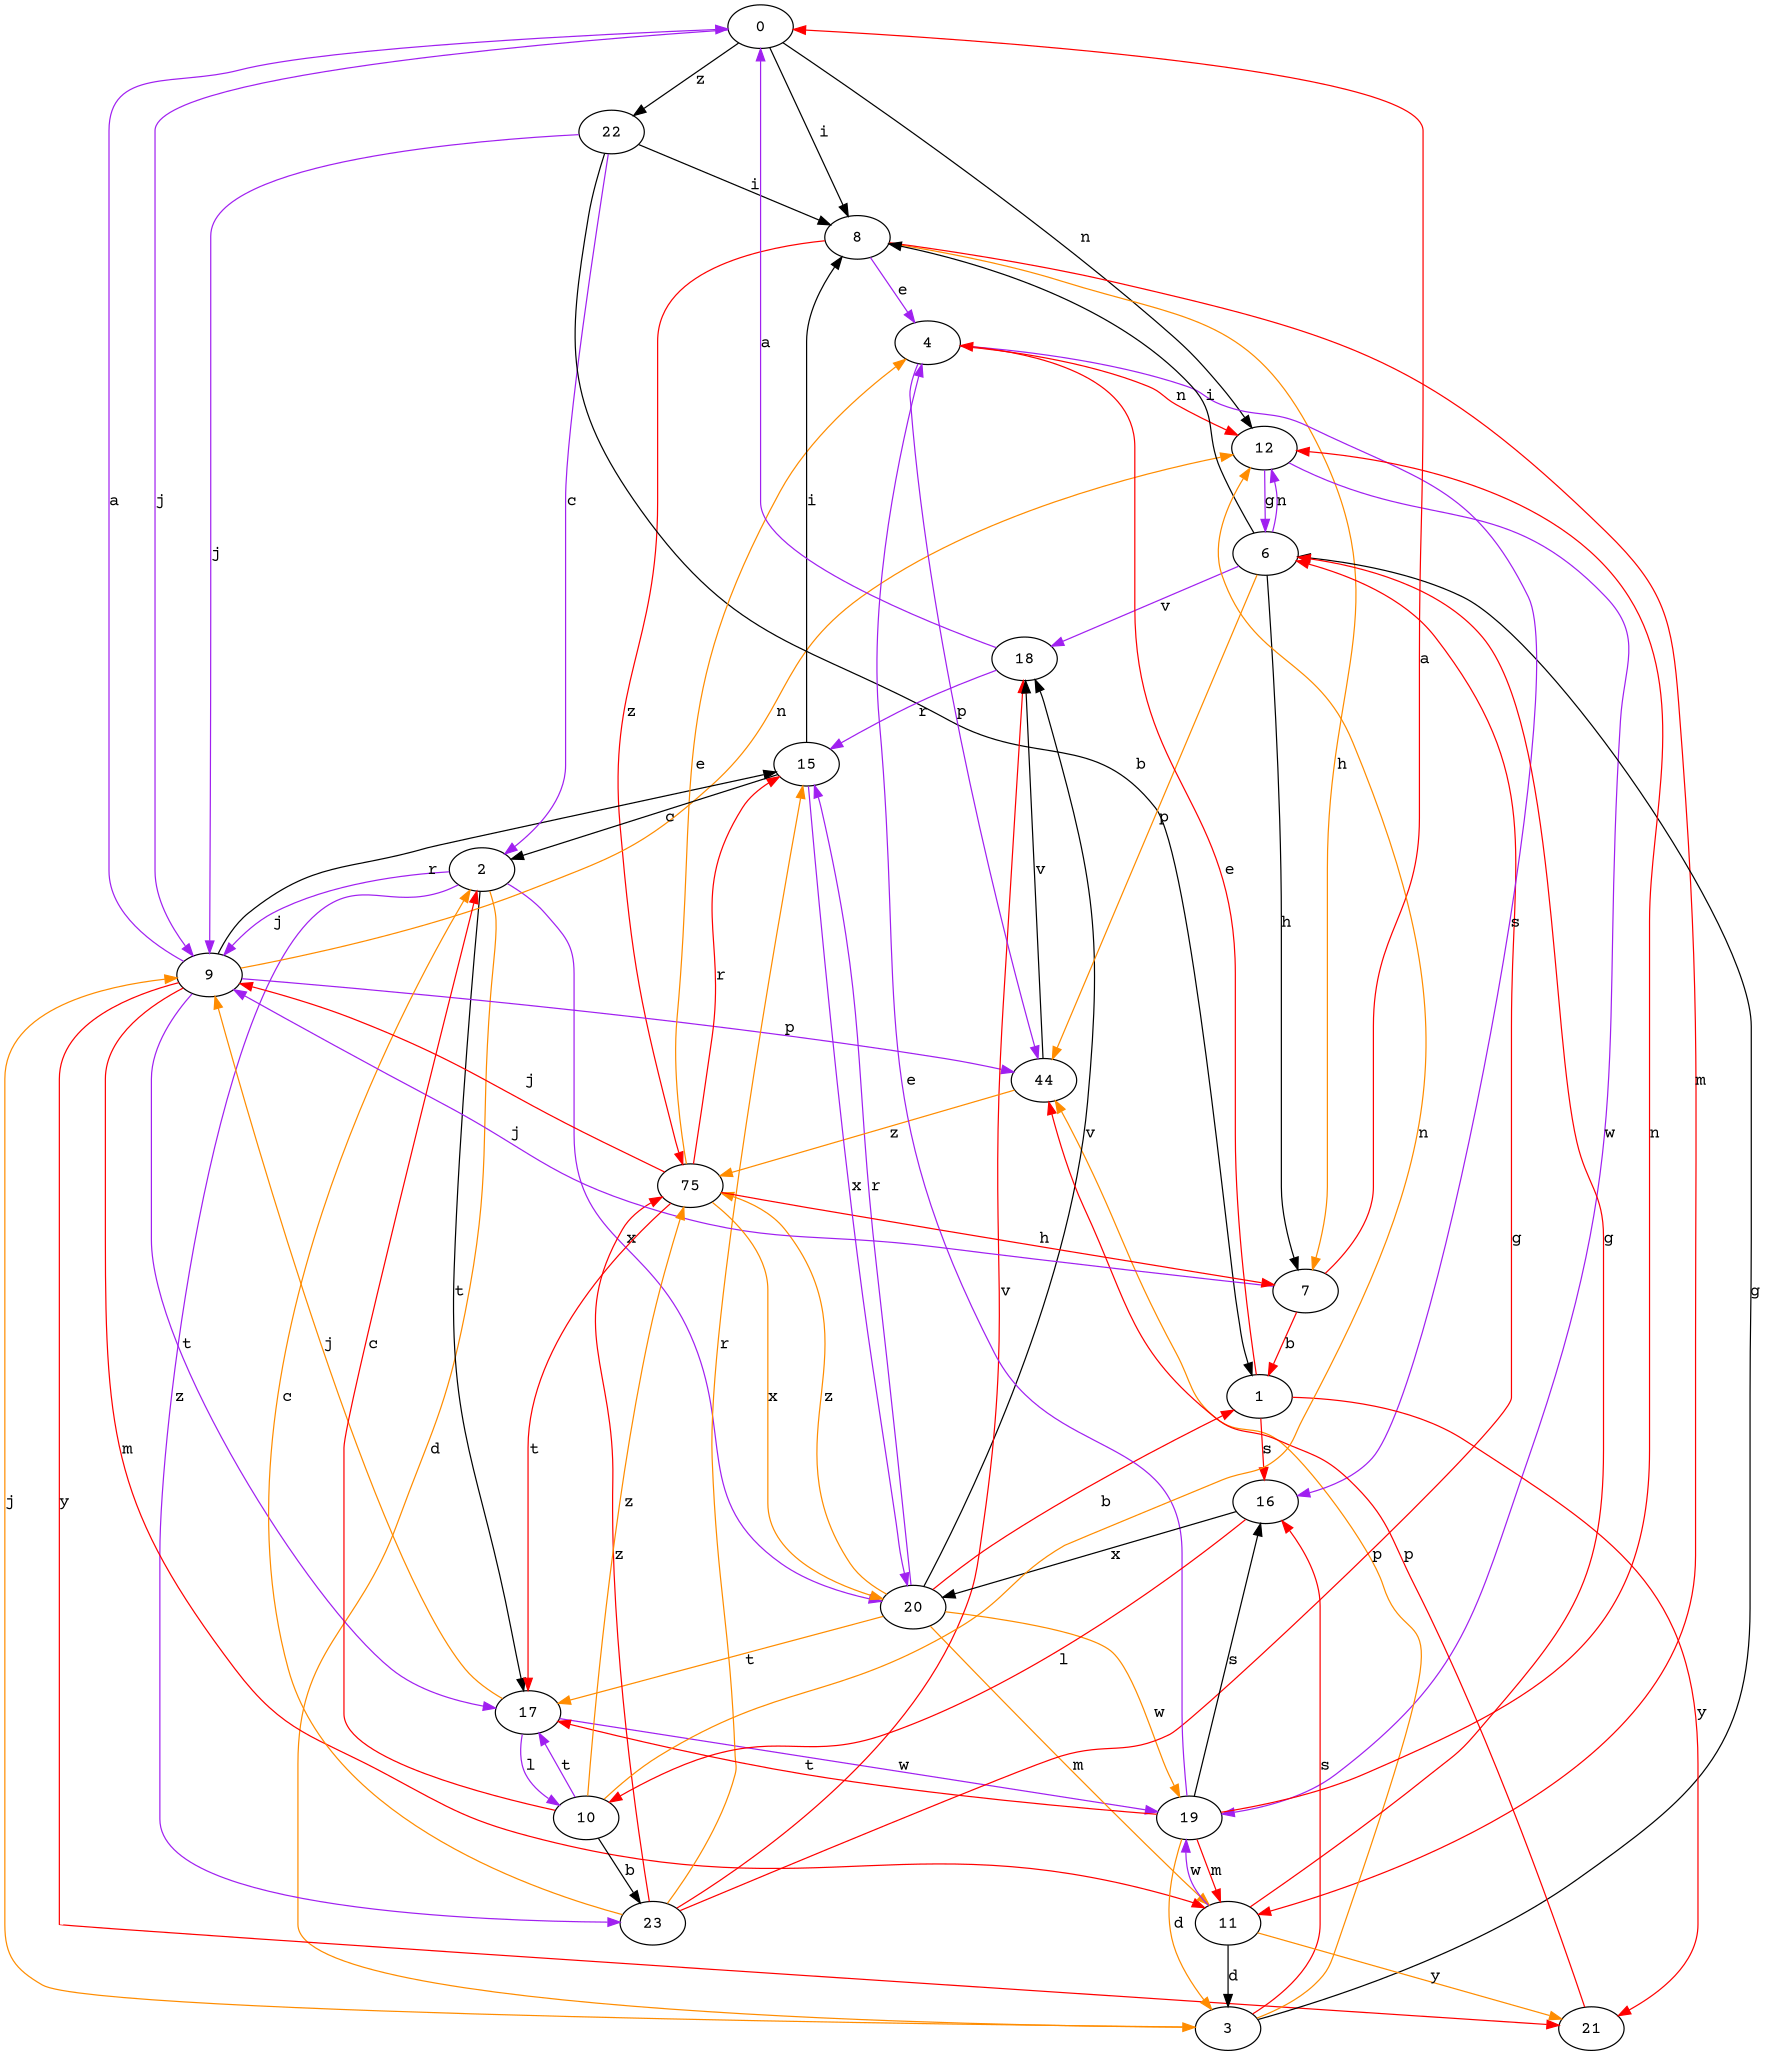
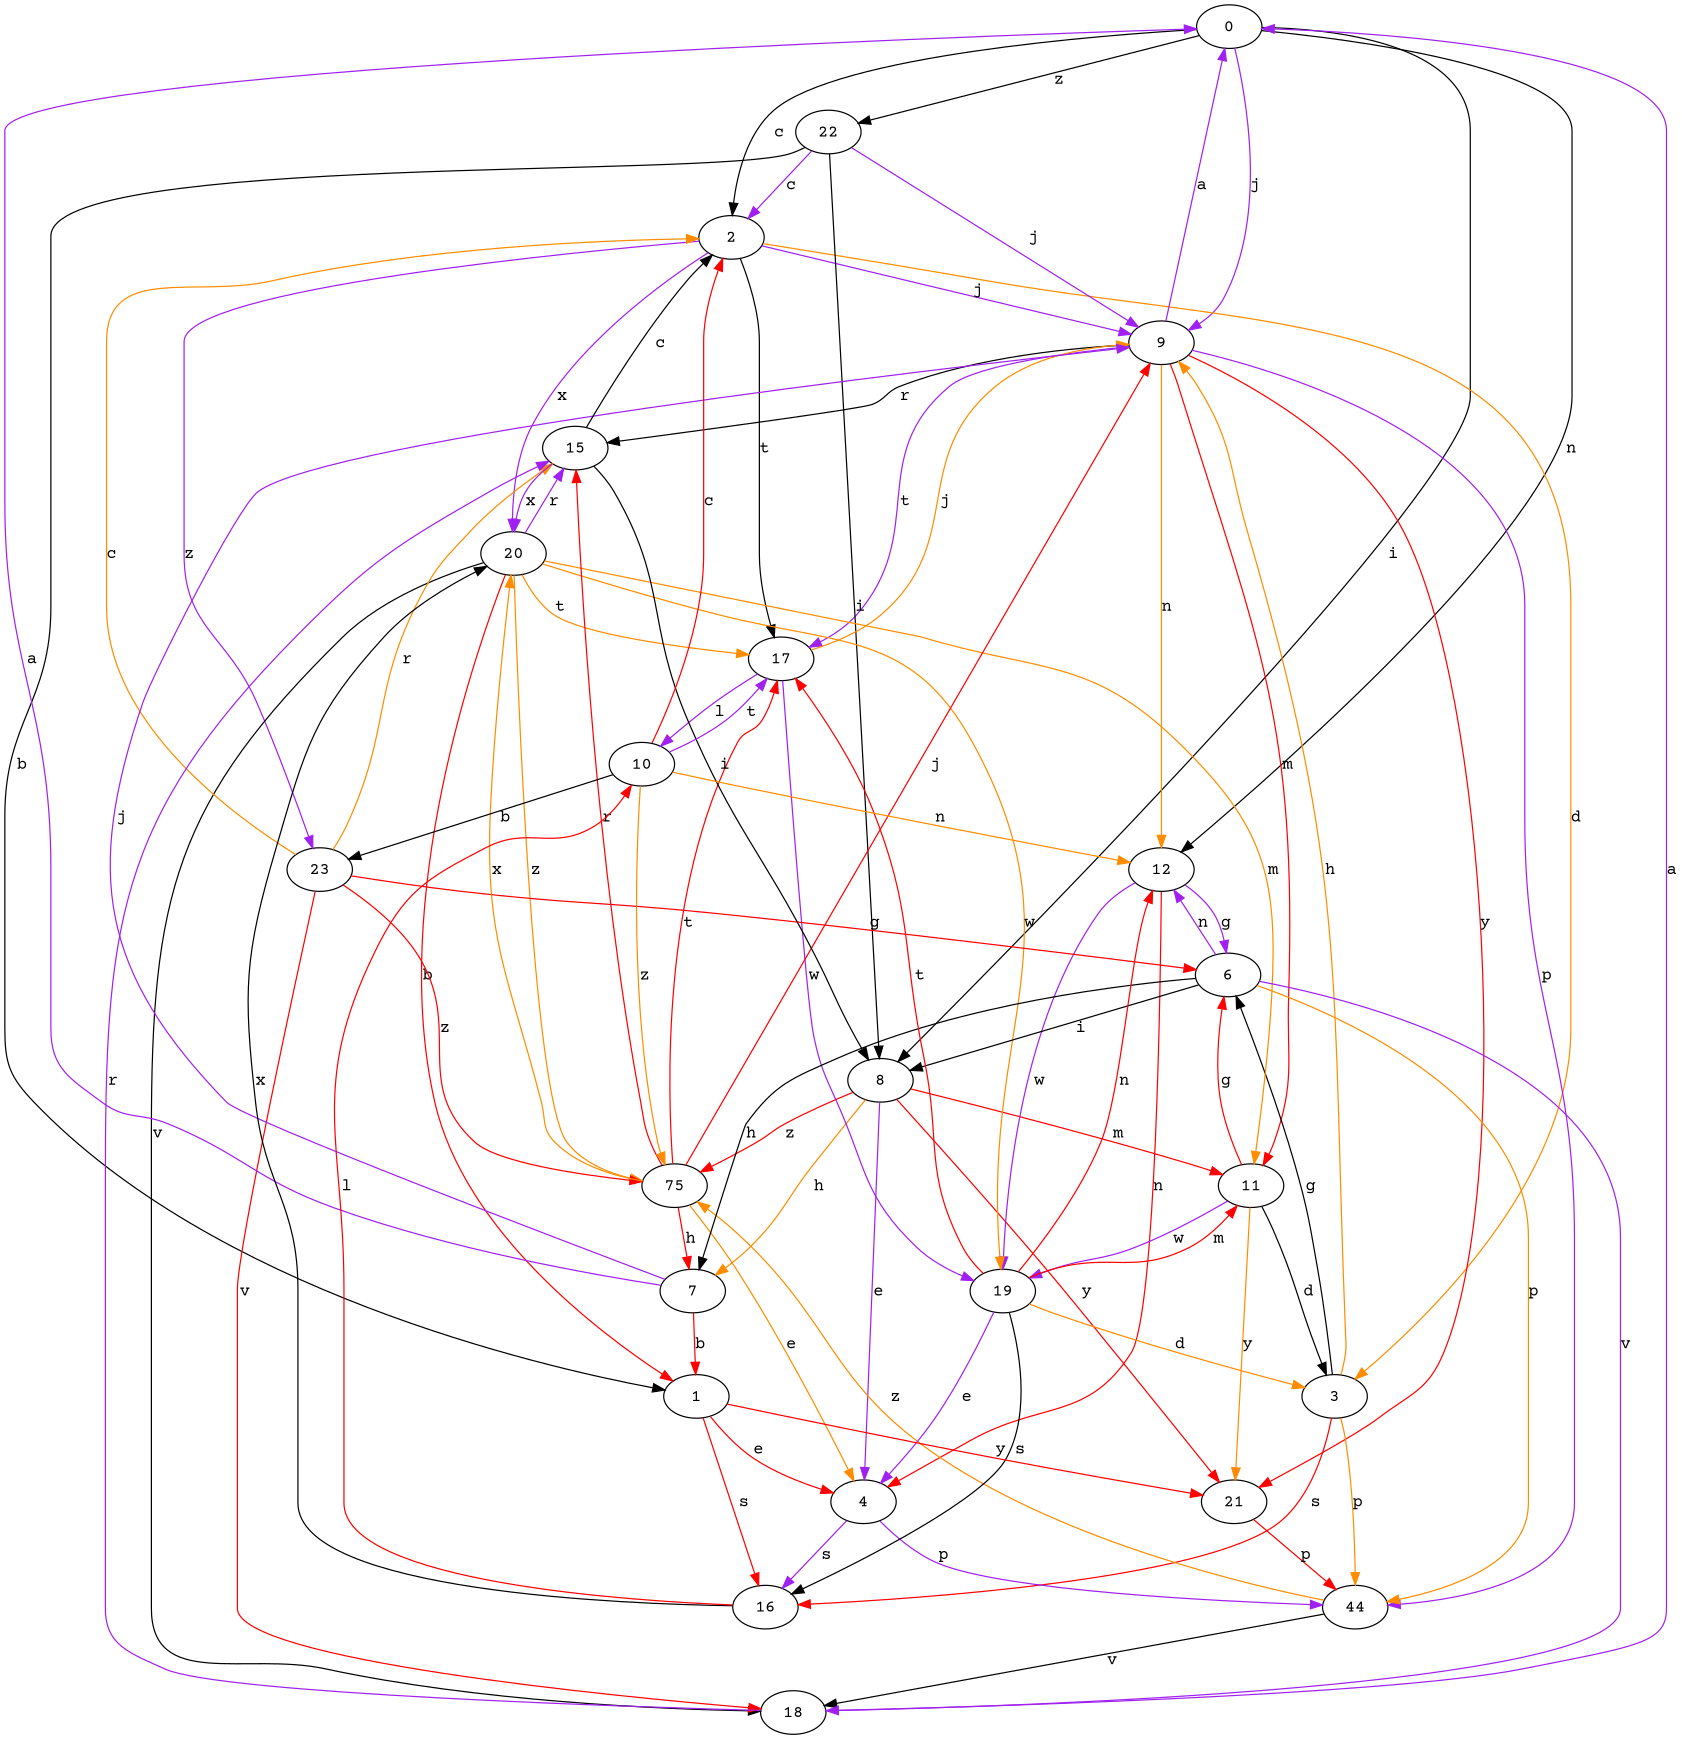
  strict digraph {
    fontname="Courier Prime"
    node [fontname="Courier Prime"]
    edge [color=purple fontname="Courier Prime"]
    0
    2
    8
    9
    12
    22
    3
    17
    20
    23
    4
    21
    7
    11
    n15 [label=75]
    n16 [label=44]
    15
    6
    19
    1
    16
    10
    18
+   0 -> 2 [color=black label=c]
    0 -> 8 [color=black label=i]
    0 -> 9 [label=j]
    0 -> 12 [color=black label=n]
    0 -> 22 [color=black label=z]
    2 -> 9 [label=j]
    2 -> 3 [color=darkorange label=d]
    2 -> 17 [color=black label=t]
    2 -> 20 [label=x]
    2 -> 23 [label=z]
    8 -> 4 [label=e]
+   8 -> 21 [color=red label=y]
    8 -> 7 [color=darkorange label=h]
    8 -> 11 [color=red label=m]
    8 -> n15 [color=red label=z]
    9 -> 0 [label=a]
    9 -> 12 [color=darkorange label=n]
    9 -> 17 [label=t]
    9 -> 21 [color=red label=y]
    9 -> 11 [color=red label=m]
    9 -> n16 [label=p]
    9 -> 15 [color=black label=r]
    12 -> 6 [label=g]
    12 -> 19 [label=w]
    22 -> 2 [label=c]
    22 -> 8 [color=black label=i]
    22 -> 9 [label=j]
    22 -> 1 [color=black label=b]
-   3 -> 9 [color=darkorange label=j]
+   3 -> 9 [color=darkorange label=h]
    3 -> n16 [color=darkorange label=p]
    3 -> 6 [color=black label=g]
    3 -> 16 [color=red label=s]
    17 -> 9 [color=darkorange label=j]
    17 -> 19 [label=w]
    17 -> 10 [label=l]
    20 -> 17 [color=darkorange label=t]
    20 -> 11 [color=darkorange label=m]
    20 -> n15 [color=darkorange label=z]
    20 -> 15 [label=r]
    20 -> 19 [color=darkorange label=w]
    20 -> 1 [color=red label=b]
    20 -> 18 [color=black label=v]
    23 -> 2 [color=darkorange label=c]
    23 -> n15 [color=red label=z]
    23 -> 15 [color=darkorange label=r]
    23 -> 6 [color=red label=g]
    23 -> 18 [color=red label=v]
-   4 -> 12 [color=red label=n]
+   12 -> 4 [color=red label=n]
    4 -> n16 [label=p]
    4 -> 16 [label=s]
    21 -> n16 [color=red label=p]
-   7 -> 0 [color=red label=a]
+   7 -> 0 [label=a]
    7 -> 9 [label=j]
    7 -> 1 [color=red label=b]
    11 -> 3 [color=black label=d]
    11 -> 21 [color=darkorange label=y]
    11 -> 6 [color=red label=g]
    11 -> 19 [label=w]
    n15 -> 9 [color=red label=j]
    n15 -> 17 [color=red label=t]
    n15 -> 20 [color=darkorange label=x]
    n15 -> 4 [color=darkorange label=e]
    n15 -> 7 [color=red label=h]
    n15 -> 15 [color=red label=r]
    n16 -> n15 [color=darkorange label=z]
    n16 -> 18 [color=black label=v]
    15 -> 2 [color=black label=c]
    15 -> 8 [color=black label=i]
    15 -> 20 [label=x]
    6 -> 8 [color=black label=i]
    6 -> 12 [label=n]
    6 -> 7 [color=black label=h]
    6 -> n16 [color=darkorange label=p]
    6 -> 18 [label=v]
    19 -> 12 [color=red label=n]
    19 -> 3 [color=darkorange label=d]
    19 -> 17 [color=red label=t]
    19 -> 4 [label=e]
    19 -> 11 [color=red label=m]
    19 -> 16 [color=black label=s]
    1 -> 4 [color=red label=e]
    1 -> 21 [color=red label=y]
    1 -> 16 [color=red label=s]
    16 -> 20 [color=black label=x]
    16 -> 10 [color=red label=l]
    10 -> 2 [color=red label=c]
    10 -> 12 [color=darkorange label=n]
    10 -> 17 [label=t]
    10 -> 23 [color=black label=b]
    10 -> n15 [color=darkorange label=z]
    18 -> 0 [label=a]
    18 -> 15 [label=r]
  }
